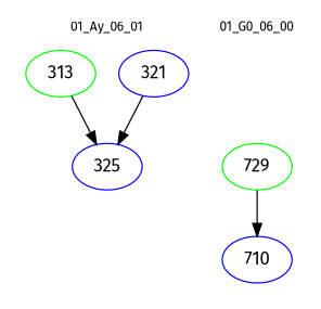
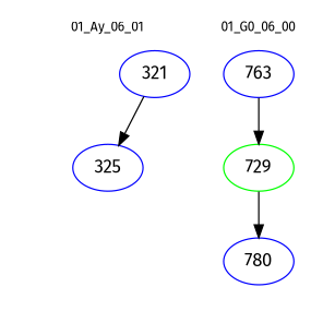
  digraph {
    fontname="Fira Sans"
    node [color=blue fontname="Fira Sans"]
    edge [color=black fontname="Fira Sans"]
    n1 [label=321]
-   n2 [color=green label=313]
    n3 [label=325]
+   n4 [label=763]
    n5 [color=green label=729]
-   n6 [label=710]
+   n6 [label=780]
    subgraph cluster_1 {
      color=white
      fontsize=10
      label="01_Ay_06_01"
      n1
-     n2
      n3
    }
    subgraph cluster_2 {
      color=white
      fontsize=10
      label="01_G0_06_00"
+     n4
      n5
      n6
    }
    n1 -> n3
-   n2 -> n3
+   n4 -> n5
    n5 -> n6
  }
